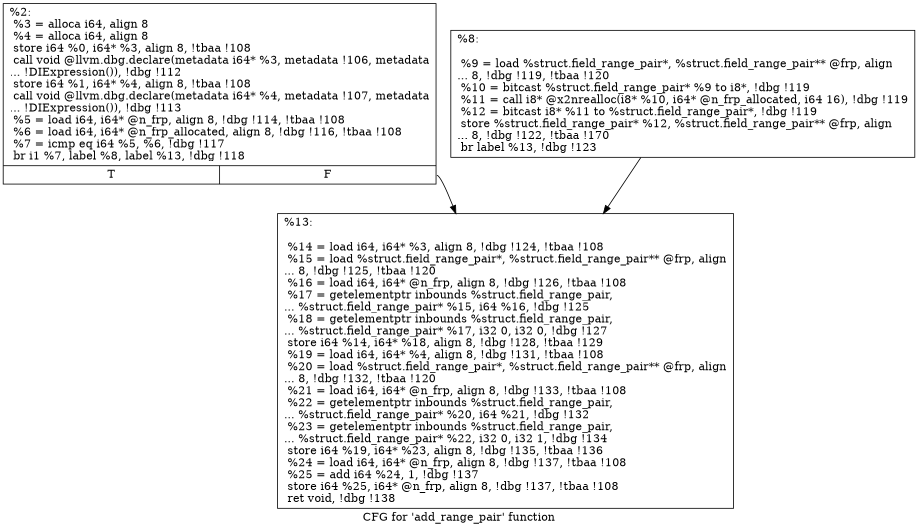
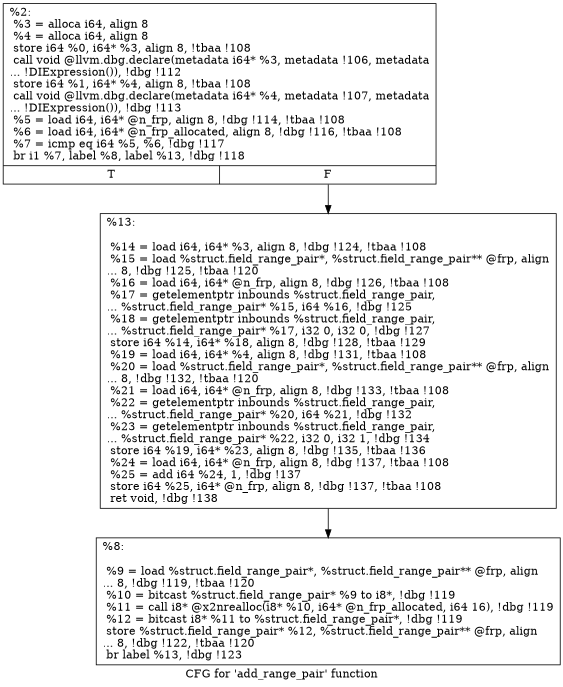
  digraph {
    label="CFG for 'add_range_pair' function"
    node [shape=record]
    n1 [label="{%2:\l  %3 = alloca i64, align 8\l  %4 = alloca i64, align 8\l  store i64 %0, i64* %3, align 8, !tbaa !108\l  call void @llvm.dbg.declare(metadata i64* %3, metadata !106, metadata\l... !DIExpression()), !dbg !112\l  store i64 %1, i64* %4, align 8, !tbaa !108\l  call void @llvm.dbg.declare(metadata i64* %4, metadata !107, metadata\l... !DIExpression()), !dbg !113\l  %5 = load i64, i64* @n_frp, align 8, !dbg !114, !tbaa !108\l  %6 = load i64, i64* @n_frp_allocated, align 8, !dbg !116, !tbaa !108\l  %7 = icmp eq i64 %5, %6, !dbg !117\l  br i1 %7, label %8, label %13, !dbg !118\l|{<s0>T|<s1>F}}"]
    n2 [label="{%13:\l\l  %14 = load i64, i64* %3, align 8, !dbg !124, !tbaa !108\l  %15 = load %struct.field_range_pair*, %struct.field_range_pair** @frp, align\l... 8, !dbg !125, !tbaa !120\l  %16 = load i64, i64* @n_frp, align 8, !dbg !126, !tbaa !108\l  %17 = getelementptr inbounds %struct.field_range_pair,\l... %struct.field_range_pair* %15, i64 %16, !dbg !125\l  %18 = getelementptr inbounds %struct.field_range_pair,\l... %struct.field_range_pair* %17, i32 0, i32 0, !dbg !127\l  store i64 %14, i64* %18, align 8, !dbg !128, !tbaa !129\l  %19 = load i64, i64* %4, align 8, !dbg !131, !tbaa !108\l  %20 = load %struct.field_range_pair*, %struct.field_range_pair** @frp, align\l... 8, !dbg !132, !tbaa !120\l  %21 = load i64, i64* @n_frp, align 8, !dbg !133, !tbaa !108\l  %22 = getelementptr inbounds %struct.field_range_pair,\l... %struct.field_range_pair* %20, i64 %21, !dbg !132\l  %23 = getelementptr inbounds %struct.field_range_pair,\l... %struct.field_range_pair* %22, i32 0, i32 1, !dbg !134\l  store i64 %19, i64* %23, align 8, !dbg !135, !tbaa !136\l  %24 = load i64, i64* @n_frp, align 8, !dbg !137, !tbaa !108\l  %25 = add i64 %24, 1, !dbg !137\l  store i64 %25, i64* @n_frp, align 8, !dbg !137, !tbaa !108\l  ret void, !dbg !138\l}"]
-   n3 [label="{%8:\l\l  %9 = load %struct.field_range_pair*, %struct.field_range_pair** @frp, align\l... 8, !dbg !119, !tbaa !120\l  %10 = bitcast %struct.field_range_pair* %9 to i8*, !dbg !119\l  %11 = call i8* @x2nrealloc(i8* %10, i64* @n_frp_allocated, i64 16), !dbg !119\l  %12 = bitcast i8* %11 to %struct.field_range_pair*, !dbg !119\l  store %struct.field_range_pair* %12, %struct.field_range_pair** @frp, align\l... 8, !dbg !122, !tbaa !170\l  br label %13, !dbg !123\l}"]
+   n3 [label="{%8:\l\l  %9 = load %struct.field_range_pair*, %struct.field_range_pair** @frp, align\l... 8, !dbg !119, !tbaa !120\l  %10 = bitcast %struct.field_range_pair* %9 to i8*, !dbg !119\l  %11 = call i8* @x2nrealloc(i8* %10, i64* @n_frp_allocated, i64 16), !dbg !119\l  %12 = bitcast i8* %11 to %struct.field_range_pair*, !dbg !119\l  store %struct.field_range_pair* %12, %struct.field_range_pair** @frp, align\l... 8, !dbg !122, !tbaa !120\l  br label %13, !dbg !123\l}"]
    n1 -> n2 [tailport=s1]
-   n3 -> n2
+   n2 -> n3
  }
